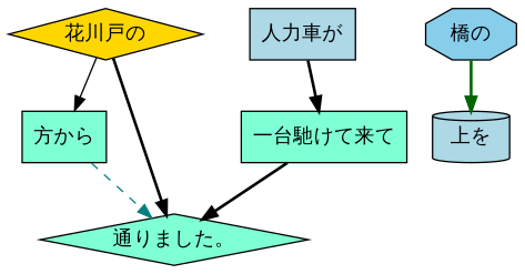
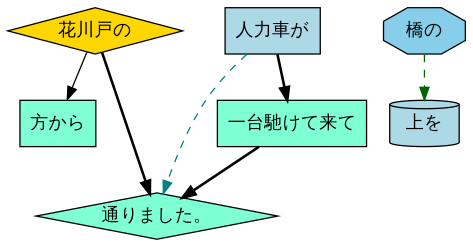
  digraph {
    fontname="Courier Prime"
    node [fillcolor=aquamarine fontname="Courier Prime" shape=box style=filled]
    edge [color=black fontname="Courier Prime" style=bold]
    n1 [fillcolor=gold label="花川戸の" shape=diamond]
    n2 [label="方から"]
    n3 [label="通りました。" shape=diamond]
    n4 [fillcolor=lightblue label="人力車が"]
    n5 [label="一台馳けて来て"]
    n6 [fillcolor=skyblue label="橋の" shape=octagon]
    n7 [fillcolor=lightblue label="上を" shape=cylinder]
    n1 -> n2 [style=solid]
    n1 -> n3
-   n2 -> n3 [color=teal style=dashed]
+   n4 -> n3 [color=teal style=dashed]
    n4 -> n5
    n5 -> n3
-   n6 -> n7 [color=darkgreen]
+   n6 -> n7 [color=darkgreen style=dashed]
  }
